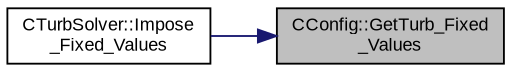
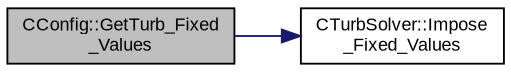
  digraph {
    rankdir=RL
    fontname="Liberation Sans"
    node [color=black fontname="Liberation Sans" fontsize=10 shape=record style=filled]
    n1 [fillcolor=grey75 fontcolor=black height=0.2 label="CConfig::GetTurb_Fixed\l_Values" width=0.4]
    n2 [fillcolor=white height=0.2 label="CTurbSolver::Impose\l_Fixed_Values" width=0.4]
-   n1 -> n2 [color=midnightblue dir=back fontname="Liberation Sans" fontsize=10 labelfontname=Helvetica labelfontsize=10 style=solid]
+   n2 -> n1 [color=midnightblue dir=back fontname="Liberation Sans" fontsize=10 labelfontname=Helvetica labelfontsize=10 style=solid]
  }
